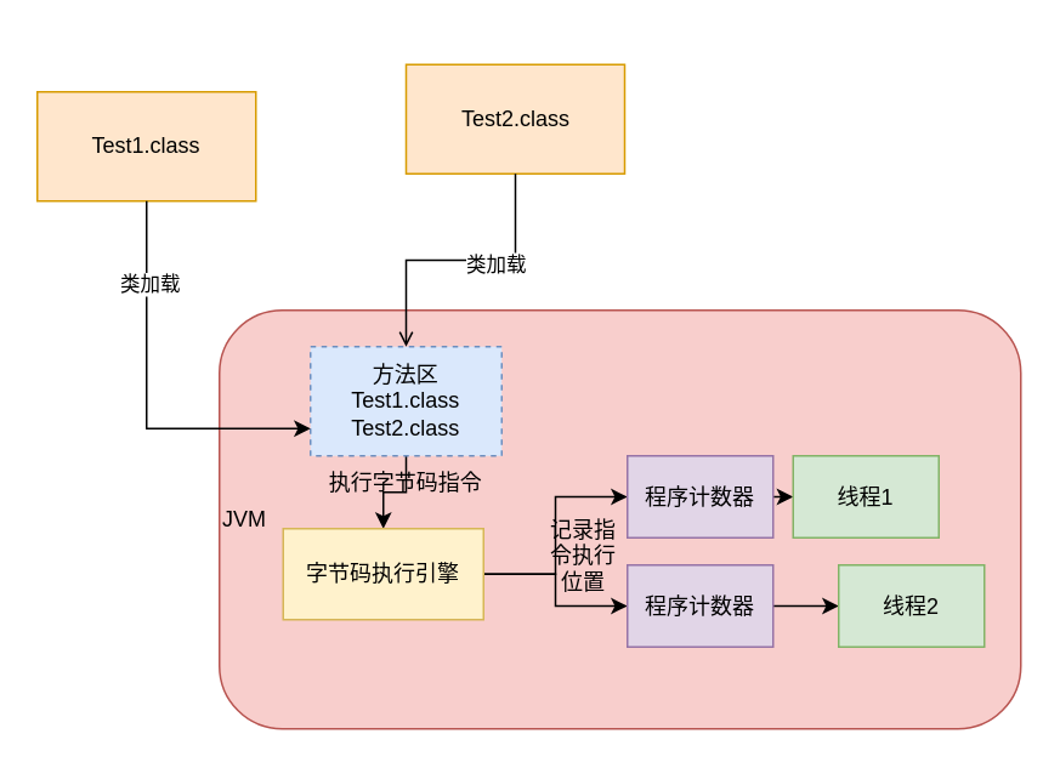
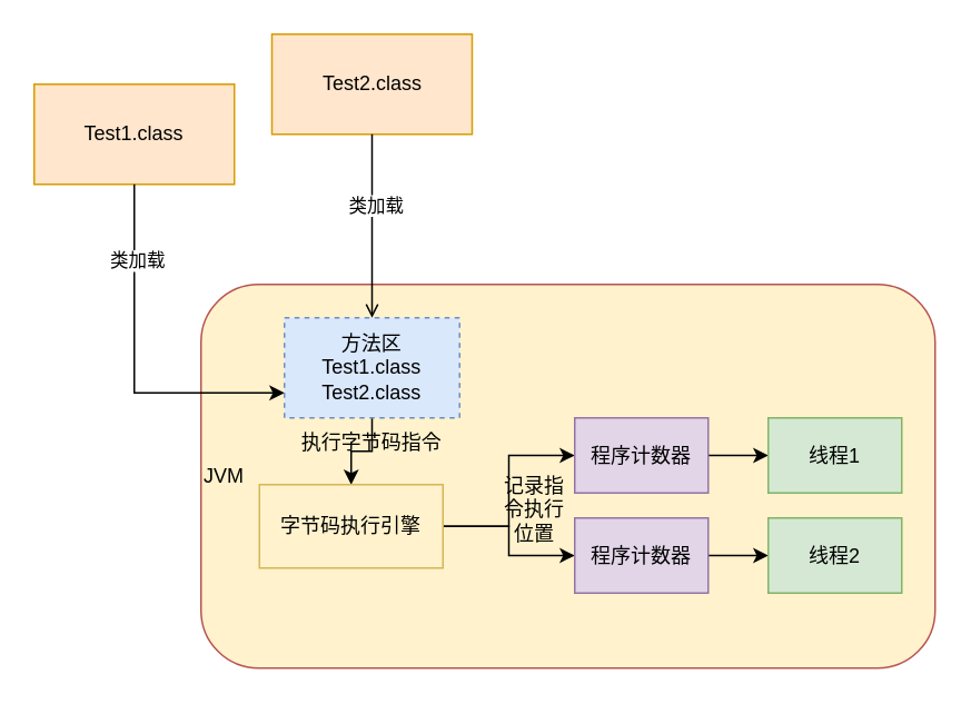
  <mxCell id="0" />
  <mxCell id="1" parent="0" />
  <mxCell id="2" value="Test1.class" style="rounded=0;whiteSpace=wrap;html=1;fillColor=#ffe6cc;strokeColor=#d79b00;" vertex="1" parent="1"><mxGeometry x="20" y="50" width="120" height="60" as="geometry" /></mxCell>
- <mxCell id="3" value="Test2.class" style="rounded=0;whiteSpace=wrap;html=1;fillColor=#ffe6cc;strokeColor=#d79b00;" vertex="1" parent="1"><mxGeometry x="222.5" y="35" width="120" height="60" as="geometry" /></mxCell>
- <mxCell id="4" value="JVM" style="rounded=1;whiteSpace=wrap;html=1;align=left;fillColor=#f8cecc;strokeColor=#b85450;" vertex="1" parent="1"><mxGeometry x="120" y="170" width="440" height="230" as="geometry" /></mxCell>
+ <mxCell id="3" value="Test2.class" style="rounded=0;whiteSpace=wrap;html=1;fillColor=#ffe6cc;strokeColor=#d79b00;" vertex="1" parent="1"><mxGeometry x="162.5" y="20" width="120" height="60" as="geometry" /></mxCell>
+ <mxCell id="4" value="JVM" style="rounded=1;whiteSpace=wrap;html=1;align=left;fillColor=#fff2cc;strokeColor=#b85450;" vertex="1" parent="1"><mxGeometry x="120" y="170" width="440" height="230" as="geometry" /></mxCell>
  <mxCell id="5" style="edgeStyle=orthogonalEdgeStyle;rounded=0;orthogonalLoop=1;jettySize=auto;html=1;exitX=0.5;exitY=1;exitDx=0;exitDy=0;entryX=0.5;entryY=0;entryDx=0;entryDy=0;" edge="1" parent="1" source="6" target="13"><mxGeometry relative="1" as="geometry" /></mxCell>
  <mxCell id="6" value="方法区&lt;br&gt;Test1.class&lt;br&gt;Test2.class" style="rounded=0;whiteSpace=wrap;html=1;fillColor=#dae8fc;strokeColor=#6c8ebf;dashed=1;" vertex="1" parent="1"><mxGeometry x="170" y="190" width="105" height="60" as="geometry" /></mxCell>
  <mxCell id="7" style="edgeStyle=orthogonalEdgeStyle;rounded=0;orthogonalLoop=1;jettySize=auto;html=1;exitX=0.5;exitY=1;exitDx=0;exitDy=0;entryX=0;entryY=0.75;entryDx=0;entryDy=0;" edge="1" parent="1" source="2" target="6"><mxGeometry relative="1" as="geometry" /></mxCell>
  <mxCell id="8" value="类加载" style="edgeLabel;html=1;align=center;verticalAlign=middle;resizable=0;points=[];" vertex="1" connectable="0" parent="7"><mxGeometry x="-0.584" y="1" relative="1" as="geometry"><mxPoint as="offset" /></mxGeometry></mxCell>
  <mxCell id="9" style="edgeStyle=orthogonalEdgeStyle;rounded=0;orthogonalLoop=1;jettySize=auto;html=1;exitX=0.5;exitY=1;exitDx=0;exitDy=0;endArrow=open;" edge="1" parent="1" source="3" target="6"><mxGeometry relative="1" as="geometry" /></mxCell>
  <mxCell id="10" value="类加载" style="edgeLabel;html=1;align=center;verticalAlign=middle;resizable=0;points=[];" vertex="1" connectable="0" parent="9"><mxGeometry x="-0.24" y="2" relative="1" as="geometry"><mxPoint as="offset" /></mxGeometry></mxCell>
  <mxCell id="11" style="edgeStyle=orthogonalEdgeStyle;rounded=0;orthogonalLoop=1;jettySize=auto;html=1;exitX=1;exitY=0.5;exitDx=0;exitDy=0;entryX=0;entryY=0.5;entryDx=0;entryDy=0;" edge="1" parent="1" source="13" target="16"><mxGeometry relative="1" as="geometry" /></mxCell>
  <mxCell id="12" style="edgeStyle=orthogonalEdgeStyle;rounded=0;orthogonalLoop=1;jettySize=auto;html=1;exitX=1;exitY=0.5;exitDx=0;exitDy=0;entryX=0;entryY=0.5;entryDx=0;entryDy=0;" edge="1" parent="1" source="13" target="19"><mxGeometry relative="1" as="geometry" /></mxCell>
  <mxCell id="13" value="字节码执行引擎" style="rounded=0;whiteSpace=wrap;html=1;fillColor=#fff2cc;strokeColor=#d6b656;" vertex="1" parent="1"><mxGeometry x="155" y="290" width="110" height="50" as="geometry" /></mxCell>
  <mxCell id="14" value="执行字节码指令" style="text;html=1;strokeColor=none;fillColor=none;align=center;verticalAlign=middle;whiteSpace=wrap;rounded=0;" vertex="1" parent="1"><mxGeometry x="169" y="260" width="107" height="10" as="geometry" /></mxCell>
  <mxCell id="15" style="edgeStyle=orthogonalEdgeStyle;rounded=0;orthogonalLoop=1;jettySize=auto;html=1;exitX=1;exitY=0.5;exitDx=0;exitDy=0;entryX=0;entryY=0.5;entryDx=0;entryDy=0;" edge="1" parent="1" source="16" target="17"><mxGeometry relative="1" as="geometry" /></mxCell>
  <mxCell id="16" value="程序计数器" style="rounded=0;whiteSpace=wrap;html=1;fillColor=#e1d5e7;strokeColor=#9673a6;" vertex="1" parent="1"><mxGeometry x="344" y="250" width="80" height="45" as="geometry" /></mxCell>
- <mxCell id="17" value="线程1" style="rounded=0;whiteSpace=wrap;html=1;fillColor=#d5e8d4;strokeColor=#82b366;" vertex="1" parent="1"><mxGeometry x="435" y="250" width="80" height="45" as="geometry" /></mxCell>
+ <mxCell id="17" value="线程1" style="rounded=0;whiteSpace=wrap;html=1;fillColor=#d5e8d4;strokeColor=#82b366;" vertex="1" parent="1"><mxGeometry x="460" y="250" width="80" height="45" as="geometry" /></mxCell>
  <mxCell id="18" style="edgeStyle=orthogonalEdgeStyle;rounded=0;orthogonalLoop=1;jettySize=auto;html=1;exitX=1;exitY=0.5;exitDx=0;exitDy=0;entryX=0;entryY=0.5;entryDx=0;entryDy=0;" edge="1" parent="1" source="19" target="20"><mxGeometry relative="1" as="geometry" /></mxCell>
  <mxCell id="19" value="&lt;span&gt;程序计数器&lt;/span&gt;" style="rounded=0;whiteSpace=wrap;html=1;fillColor=#e1d5e7;strokeColor=#9673a6;" vertex="1" parent="1"><mxGeometry x="344" y="310" width="80" height="45" as="geometry" /></mxCell>
  <mxCell id="20" value="线程2" style="rounded=0;whiteSpace=wrap;html=1;fillColor=#d5e8d4;strokeColor=#82b366;" vertex="1" parent="1"><mxGeometry x="460" y="310" width="80" height="45" as="geometry" /></mxCell>
  <mxCell id="21" value="记录指令执行位置" style="text;html=1;strokeColor=none;fillColor=none;align=center;verticalAlign=middle;whiteSpace=wrap;rounded=0;" vertex="1" parent="1"><mxGeometry x="300" y="295" width="40" height="20" as="geometry" /></mxCell>
